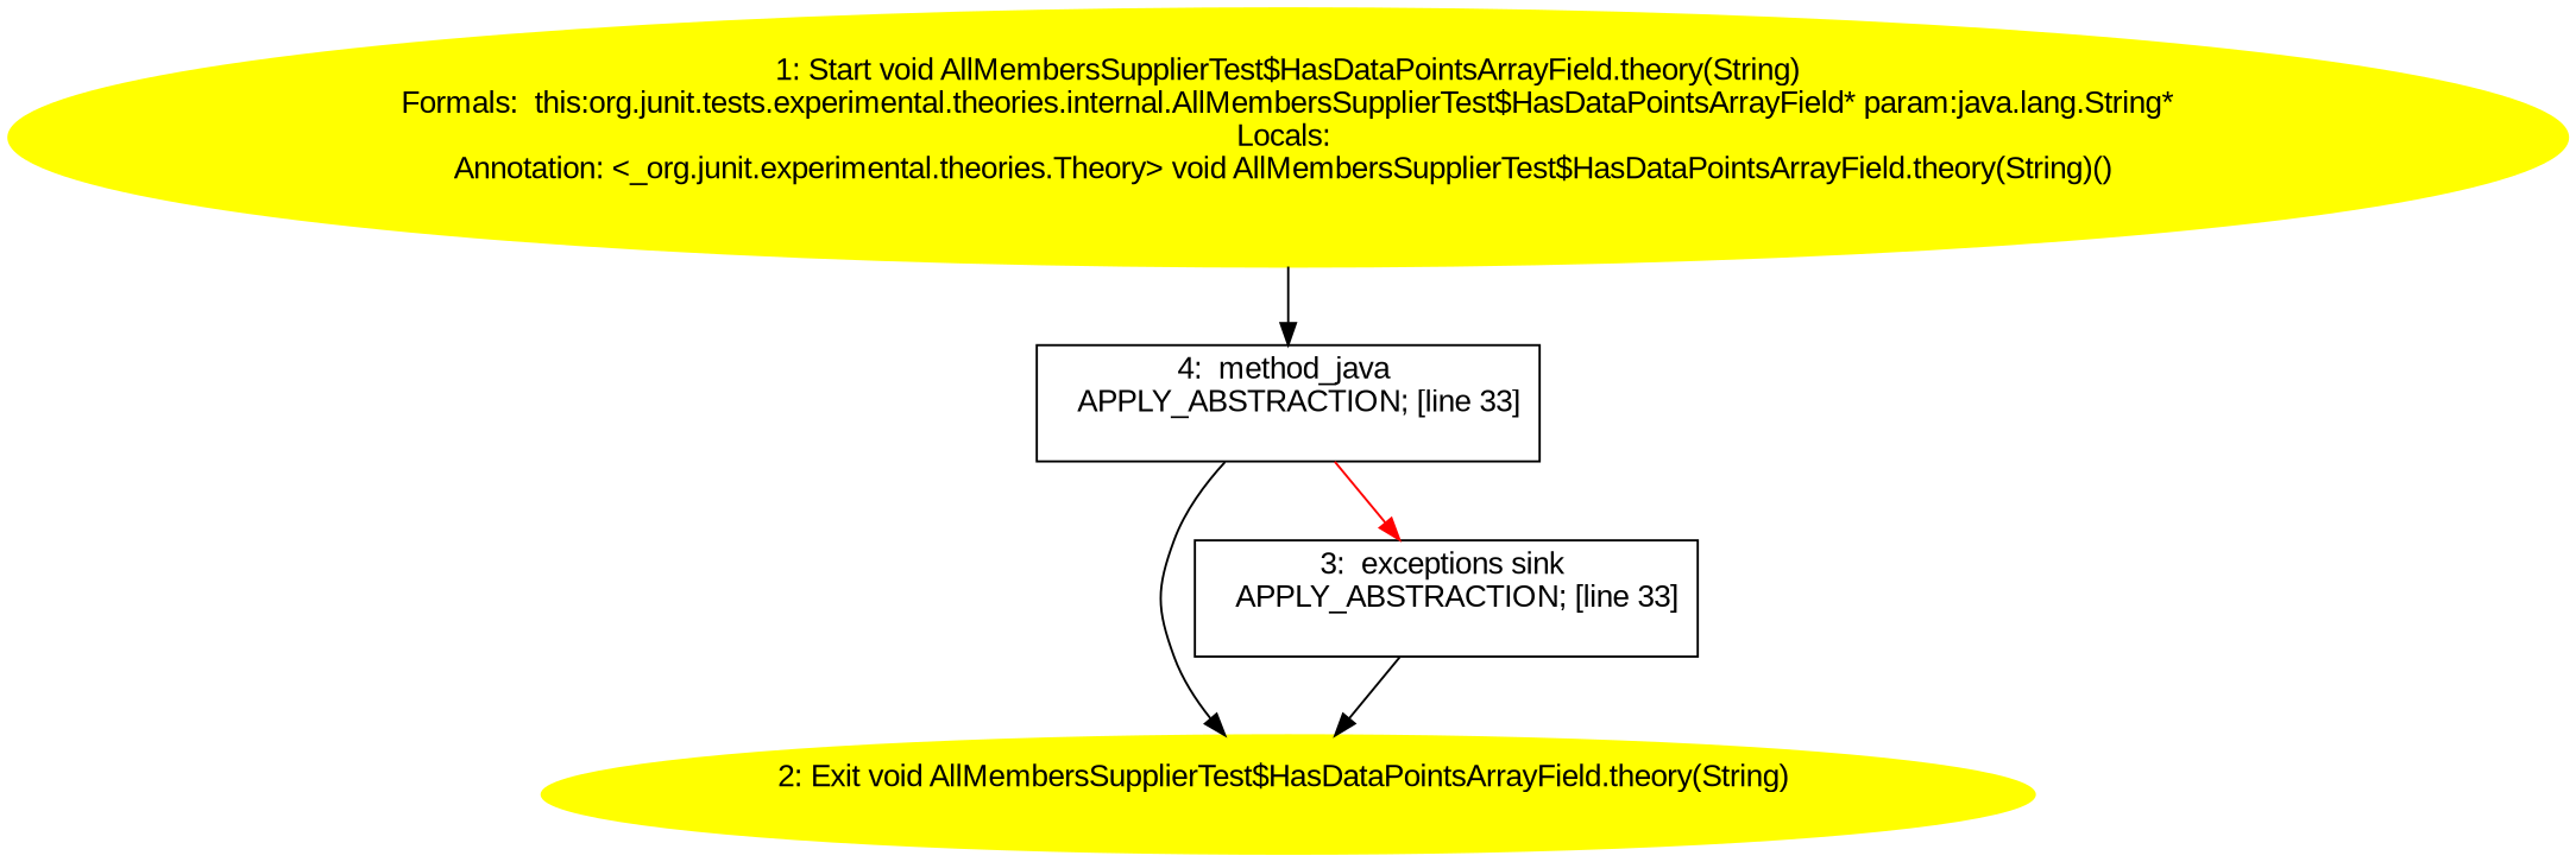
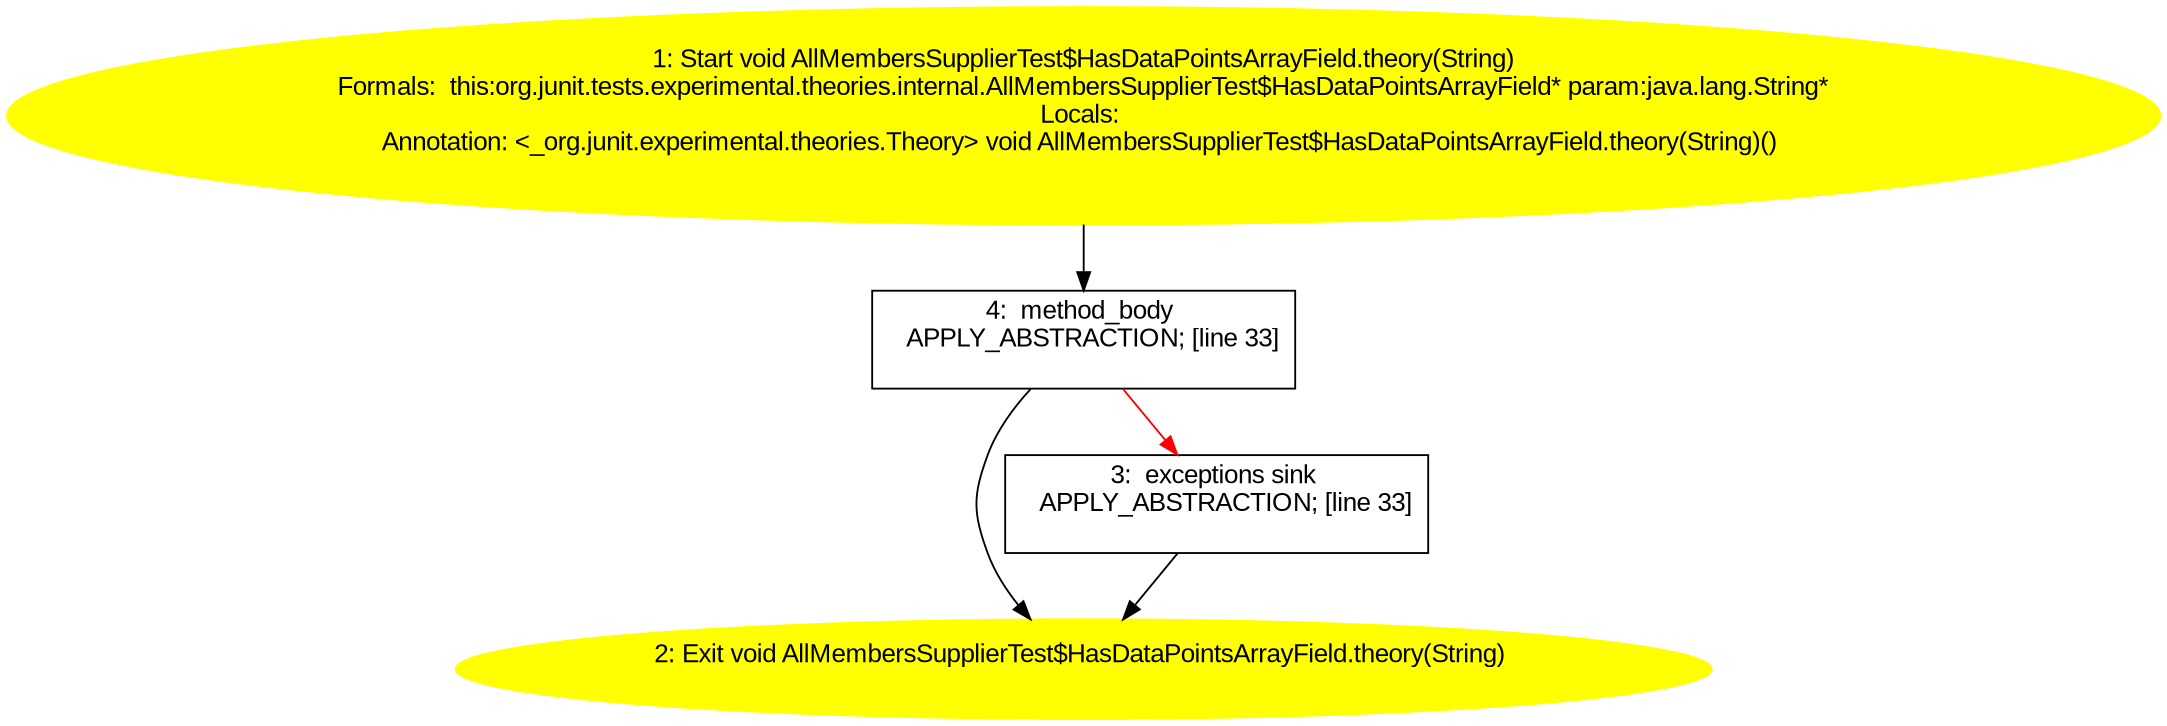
  digraph {
    fontname="Liberation Sans"
    node [fontname="Liberation Sans"]
    edge [fontname="Liberation Sans"]
    n1 [color=yellow label="1: Start void AllMembersSupplierTest$HasDataPointsArrayField.theory(String)\nFormals:  this:org.junit.tests.experimental.theories.internal.AllMembersSupplierTest$HasDataPointsArrayField* param:java.lang.String*\nLocals: \nAnnotation: <_org.junit.experimental.theories.Theory> void AllMembersSupplierTest$HasDataPointsArrayField.theory(String)() \n  " style=filled]
-   n2 [label="4:  method_java \n   APPLY_ABSTRACTION; [line 33]\n " shape=box]
+   n2 [label="4:  method_body \n   APPLY_ABSTRACTION; [line 33]\n " shape=box]
    n3 [color=yellow label="2: Exit void AllMembersSupplierTest$HasDataPointsArrayField.theory(String) \n  " style=filled]
    n4 [label="3:  exceptions sink \n   APPLY_ABSTRACTION; [line 33]\n " shape=box]
    n1 -> n2
    n2 -> n3
    n2 -> n4 [color=red]
    n4 -> n3
  }
